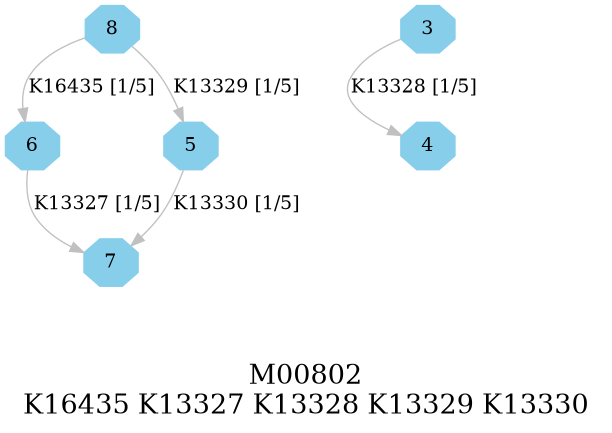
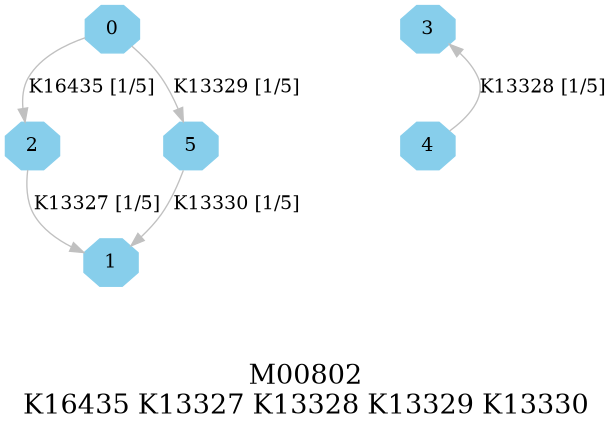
  digraph {
    fontsize=20
    label="M00802\nK16435 K13327 K13328 K13329 K13330"
    node [color=skyblue shape=octagon style=filled]
    edge [color=grey]
-   0 [height=.3 width=.3 label=8]
-   1 [height=.3 width=.3 label=7]
-   2 [height=.3 width=.3 label=6]
+   0 [height=.3 width=.3]
+   1 [height=.3 width=.3]
+   2 [height=.3 width=.3]
    3 [height=.3 width=.3]
    4 [height=.3 width=.3]
    5 [height=.3 width=.3]
    subgraph sub_1 {
      0
      1
      2
      3
      4
      5
    }
    0 -> 2 [label="K16435 [1/5]"]
    0 -> 5 [label="K13329 [1/5]"]
    2 -> 1 [label="K13327 [1/5]"]
-   3 -> 4 [label="K13328 [1/5]"]
+   4 -> 3 [label="K13328 [1/5]"]
    5 -> 1 [label="K13330 [1/5]"]
  }
